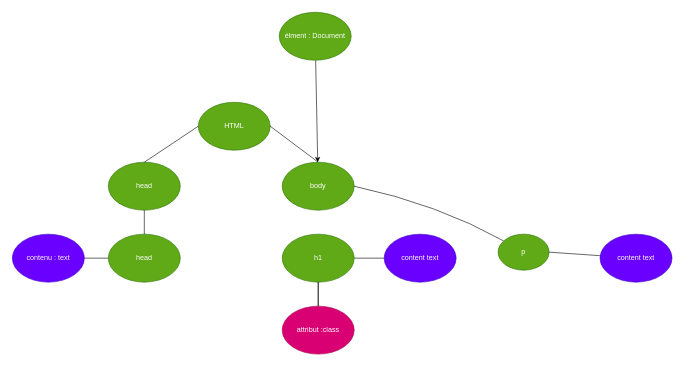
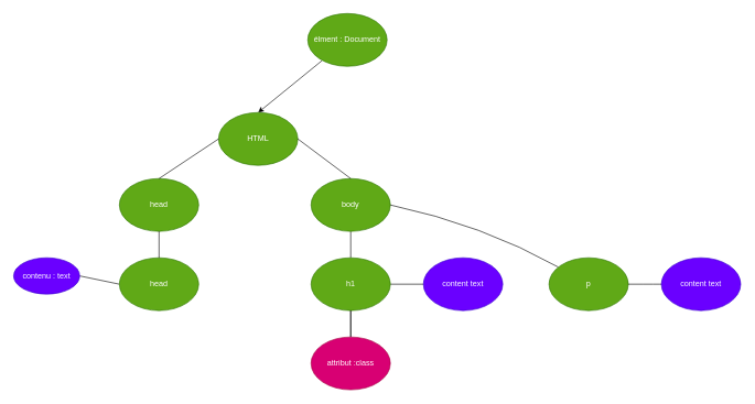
  <mxCell id="0" />
  <mxCell id="1" parent="0" />
- <mxCell id="2" style="edgeStyle=none;html=1;" edge="1" parent="1" source="3" target="6"><mxGeometry relative="1" as="geometry" /></mxCell>
+ <mxCell id="2" style="edgeStyle=none;html=1;entryX=0.5;entryY=0;entryDx=0;entryDy=0;" edge="1" parent="1" source="3" target="4"><mxGeometry relative="1" as="geometry" /></mxCell>
  <mxCell id="3" value="élment : Document" style="ellipse;whiteSpace=wrap;html=1;fillColor=#60a917;fontColor=#ffffff;strokeColor=#2D7600;" vertex="1" parent="1"><mxGeometry x="465" y="20" width="120" height="80" as="geometry" /></mxCell>
  <mxCell id="4" value="HTML" style="ellipse;whiteSpace=wrap;html=1;fillColor=#60a917;fontColor=#ffffff;strokeColor=#2D7600;" vertex="1" parent="1"><mxGeometry x="330" y="170" width="120" height="80" as="geometry" /></mxCell>
+ <mxCell id="5" style="edgeStyle=none;html=1;entryX=0.5;entryY=0;entryDx=0;entryDy=0;endArrow=none;endFill=0;" edge="1" parent="1" source="6" target="18"><mxGeometry relative="1" as="geometry" /></mxCell>
  <mxCell id="6" value="body" style="ellipse;whiteSpace=wrap;html=1;fillColor=#60a917;fontColor=#ffffff;strokeColor=#2D7600;" vertex="1" parent="1"><mxGeometry x="470" y="270" width="120" height="80" as="geometry" /></mxCell>
  <mxCell id="7" style="edgeStyle=none;html=1;exitX=0.5;exitY=0;exitDx=0;exitDy=0;entryX=0;entryY=0.5;entryDx=0;entryDy=0;strokeColor=none;" edge="1" parent="1" source="9" target="4"><mxGeometry relative="1" as="geometry" /></mxCell>
  <mxCell id="8" style="edgeStyle=none;html=1;exitX=0.5;exitY=1;exitDx=0;exitDy=0;entryX=0.5;entryY=0;entryDx=0;entryDy=0;strokeColor=none;" edge="1" parent="1" source="9" target="13"><mxGeometry relative="1" as="geometry" /></mxCell>
  <mxCell id="9" value="head" style="ellipse;whiteSpace=wrap;html=1;fillColor=#60a917;fontColor=#ffffff;strokeColor=#2D7600;" vertex="1" parent="1"><mxGeometry x="180" y="270" width="120" height="80" as="geometry" /></mxCell>
  <mxCell id="10" value="" style="endArrow=none;html=1;exitX=0.5;exitY=0;exitDx=0;exitDy=0;" edge="1" parent="1" source="9"><mxGeometry width="50" height="50" relative="1" as="geometry"><mxPoint x="390" y="260" as="sourcePoint" /><mxPoint x="330" y="210" as="targetPoint" /></mxGeometry></mxCell>
  <mxCell id="11" value="" style="endArrow=none;html=1;exitX=0.5;exitY=0;exitDx=0;exitDy=0;" edge="1" parent="1" source="6"><mxGeometry width="50" height="50" relative="1" as="geometry"><mxPoint x="390" y="260" as="sourcePoint" /><mxPoint x="450" y="210" as="targetPoint" /></mxGeometry></mxCell>
  <mxCell id="12" style="html=1;exitX=0;exitY=0.5;exitDx=0;exitDy=0;entryX=1;entryY=0.5;entryDx=0;entryDy=0;endArrow=none;endFill=0;" edge="1" parent="1" source="13" target="15"><mxGeometry relative="1" as="geometry" /></mxCell>
  <mxCell id="13" value="head" style="ellipse;whiteSpace=wrap;html=1;fillColor=#60a917;fontColor=#ffffff;strokeColor=#2D7600;" vertex="1" parent="1"><mxGeometry x="180" y="390" width="120" height="80" as="geometry" /></mxCell>
  <mxCell id="14" value="" style="endArrow=none;html=1;exitX=0.5;exitY=0;exitDx=0;exitDy=0;entryX=0.5;entryY=1;entryDx=0;entryDy=0;" edge="1" parent="1" source="13" target="9"><mxGeometry width="50" height="50" relative="1" as="geometry"><mxPoint x="390" y="460" as="sourcePoint" /><mxPoint x="440" y="410" as="targetPoint" /></mxGeometry></mxCell>
- <mxCell id="15" value="contenu : text" style="ellipse;whiteSpace=wrap;html=1;fillColor=#6a00ff;fontColor=#ffffff;strokeColor=#3700CC;" vertex="1" parent="1"><mxGeometry x="20" y="390" width="120" height="80" as="geometry" /></mxCell>
+ <mxCell id="15" value="contenu : text" style="ellipse;whiteSpace=wrap;html=1;fillColor=#6a00ff;fontColor=#ffffff;strokeColor=#3700CC;" vertex="1" parent="1"><mxGeometry x="20" y="390" width="100" height="55" as="geometry" /></mxCell>
  <mxCell id="16" style="edgeStyle=none;html=1;entryX=0;entryY=0.5;entryDx=0;entryDy=0;endArrow=none;endFill=0;" edge="1" parent="1" source="18" target="19"><mxGeometry relative="1" as="geometry" /></mxCell>
  <mxCell id="17" style="edgeStyle=none;html=1;entryX=0.5;entryY=0;entryDx=0;entryDy=0;endArrow=none;endFill=0;" edge="1" parent="1" source="18" target="21"><mxGeometry relative="1" as="geometry" /></mxCell>
  <mxCell id="18" value="h1" style="ellipse;whiteSpace=wrap;html=1;fillColor=#60a917;fontColor=#ffffff;strokeColor=#2D7600;" vertex="1" parent="1"><mxGeometry x="470" y="390" width="120" height="80" as="geometry" /></mxCell>
  <mxCell id="19" value="content text" style="ellipse;whiteSpace=wrap;html=1;fillColor=#6a00ff;fontColor=#ffffff;strokeColor=#3700CC;" vertex="1" parent="1"><mxGeometry x="640" y="390" width="120" height="80" as="geometry" /></mxCell>
  <mxCell id="20" value="" style="edgeStyle=none;html=1;endArrow=none;endFill=0;" edge="1" parent="1" source="21" target="18"><mxGeometry relative="1" as="geometry" /></mxCell>
  <mxCell id="21" value="attribut :class" style="ellipse;whiteSpace=wrap;html=1;fillColor=#d80073;fontColor=#ffffff;strokeColor=#A50040;" vertex="1" parent="1"><mxGeometry x="470" y="510" width="120" height="80" as="geometry" /></mxCell>
  <mxCell id="22" style="edgeStyle=none;html=1;entryX=1;entryY=0.5;entryDx=0;entryDy=0;endArrow=none;endFill=0;curved=1;" edge="1" parent="1" source="23" target="6"><mxGeometry relative="1" as="geometry"><Array as="points"><mxPoint x="730" y="340" /></Array></mxGeometry></mxCell>
- <mxCell id="23" value="p" style="ellipse;whiteSpace=wrap;html=1;fillColor=#60a917;fontColor=#ffffff;strokeColor=#2D7600;" vertex="1" parent="1"><mxGeometry x="830" y="390" width="85" height="60" as="geometry" /></mxCell>
+ <mxCell id="23" value="p" style="ellipse;whiteSpace=wrap;html=1;fillColor=#60a917;fontColor=#ffffff;strokeColor=#2D7600;" vertex="1" parent="1"><mxGeometry x="830" y="390" width="120" height="80" as="geometry" /></mxCell>
  <mxCell id="24" style="edgeStyle=none;curved=1;html=1;entryX=1;entryY=0.5;entryDx=0;entryDy=0;endArrow=none;endFill=0;" edge="1" parent="1" source="25" target="23"><mxGeometry relative="1" as="geometry" /></mxCell>
  <mxCell id="25" value="content text" style="ellipse;whiteSpace=wrap;html=1;fillColor=#6a00ff;fontColor=#ffffff;strokeColor=#3700CC;" vertex="1" parent="1"><mxGeometry x="1000" y="390" width="120" height="80" as="geometry" /></mxCell>
